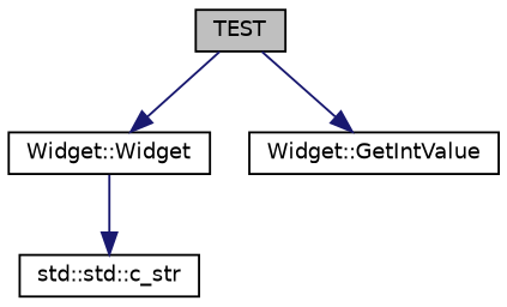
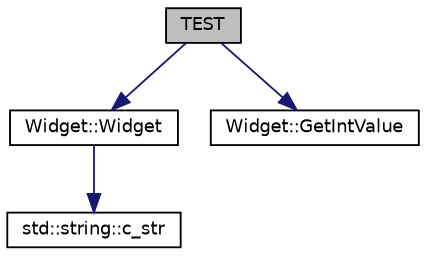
  digraph {
    rankdir=TB
    node [color=black fontname=Helvetica fontsize=10 shape=record]
    edge [color=midnightblue fontname=Helvetica fontsize=10 labelfontname=Helvetica labelfontsize=10 style=solid]
    n1 [fillcolor=grey75 fontcolor=black height=0.2 label=TEST style=filled width=0.4]
    n2 [height=0.2 label="Widget::Widget" width=0.4]
    n3 [height=0.2 label="Widget::GetIntValue" width=0.4]
-   n4 [height=0.2 label="std::std::c_str" width=0.4]
+   n4 [height=0.2 label="std::string::c_str" width=0.4]
    n1 -> n2
    n1 -> n3
    n2 -> n4
  }
